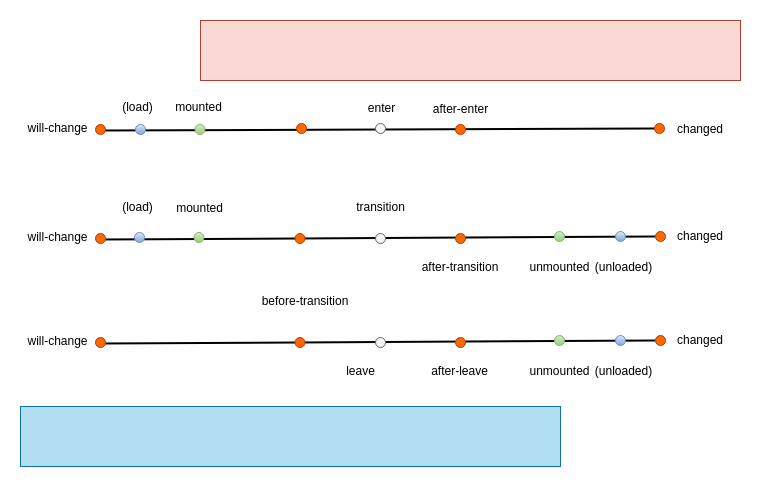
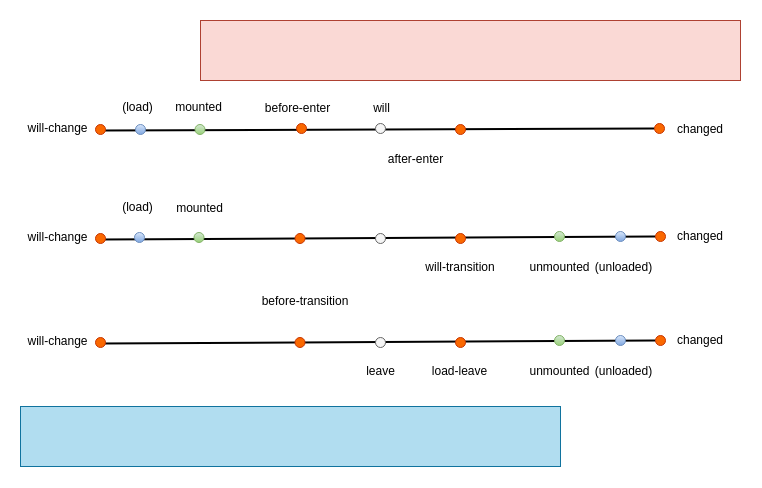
  <mxCell id="0" />
  <mxCell id="1" parent="0" />
  <mxCell id="2" value="" style="endArrow=none;html=1;strokeWidth=2;" parent="1" target="4" edge="1"><mxGeometry width="50" height="50" relative="1" as="geometry"><mxPoint x="100" y="130" as="sourcePoint" /><mxPoint x="780" y="130" as="targetPoint" /></mxGeometry></mxCell>
  <mxCell id="3" value="" style="ellipse;whiteSpace=wrap;html=1;aspect=fixed;fillColor=#fa6800;fontColor=#000000;strokeColor=#C73500;" parent="1" vertex="1"><mxGeometry x="95" y="124" width="10" height="10" as="geometry" /></mxCell>
  <mxCell id="4" value="" style="ellipse;whiteSpace=wrap;html=1;aspect=fixed;fillColor=#fa6800;fontColor=#000000;strokeColor=#C73500;" parent="1" vertex="1"><mxGeometry x="654" y="123" width="10" height="10" as="geometry" /></mxCell>
  <mxCell id="5" value="" style="rounded=0;whiteSpace=wrap;html=1;fillColor=#b1ddf0;strokeColor=#10739e;" parent="1" vertex="1"><mxGeometry x="20" y="406" width="540" height="60" as="geometry" /></mxCell>
  <mxCell id="6" value="" style="rounded=0;whiteSpace=wrap;html=1;fillColor=#fad9d5;strokeColor=#ae4132;gradientColor=none;" parent="1" vertex="1"><mxGeometry x="200" y="20" width="540" height="60" as="geometry" /></mxCell>
  <mxCell id="7" value="will-change" style="text;html=1;strokeColor=none;fillColor=none;align=center;verticalAlign=middle;whiteSpace=wrap;rounded=0;" parent="1" vertex="1"><mxGeometry x="20" y="113" width="75" height="30" as="geometry" /></mxCell>
  <mxCell id="8" value="changed" style="text;html=1;strokeColor=none;fillColor=none;align=center;verticalAlign=middle;whiteSpace=wrap;rounded=0;" parent="1" vertex="1"><mxGeometry x="670" y="114" width="60" height="30" as="geometry" /></mxCell>
  <mxCell id="9" value="" style="ellipse;whiteSpace=wrap;html=1;aspect=fixed;fillColor=#dae8fc;strokeColor=#6c8ebf;gradientColor=#7ea6e0;" parent="1" vertex="1"><mxGeometry x="135" y="124" width="10" height="10" as="geometry" /></mxCell>
  <mxCell id="10" value="(load)" style="text;html=1;strokeColor=none;fillColor=none;align=center;verticalAlign=middle;whiteSpace=wrap;rounded=0;" parent="1" vertex="1"><mxGeometry x="99.5" y="92" width="75" height="30" as="geometry" /></mxCell>
  <mxCell id="11" value="" style="ellipse;whiteSpace=wrap;html=1;aspect=fixed;fillColor=#d5e8d4;strokeColor=#82b366;gradientColor=#97d077;" parent="1" vertex="1"><mxGeometry x="194.5" y="124" width="10" height="10" as="geometry" /></mxCell>
  <mxCell id="12" value="mounted" style="text;html=1;strokeColor=none;fillColor=none;align=center;verticalAlign=middle;whiteSpace=wrap;rounded=0;" parent="1" vertex="1"><mxGeometry x="161" y="92" width="75" height="30" as="geometry" /></mxCell>
  <mxCell id="13" value="" style="ellipse;whiteSpace=wrap;html=1;aspect=fixed;fillColor=#fa6800;fontColor=#000000;strokeColor=#C73500;" parent="1" vertex="1"><mxGeometry x="296" y="123" width="10" height="10" as="geometry" /></mxCell>
+ <mxCell id="14" value="before-enter" style="text;html=1;strokeColor=none;fillColor=none;align=center;verticalAlign=middle;whiteSpace=wrap;rounded=0;" parent="1" vertex="1"><mxGeometry x="259.5" y="93" width="75" height="30" as="geometry" /></mxCell>
  <mxCell id="15" value="" style="ellipse;whiteSpace=wrap;html=1;aspect=fixed;fillColor=#f5f5f5;fontColor=#333333;strokeColor=#666666;" parent="1" vertex="1"><mxGeometry x="375" y="123" width="10" height="10" as="geometry" /></mxCell>
- <mxCell id="16" value="enter" style="text;html=1;strokeColor=none;fillColor=none;align=center;verticalAlign=middle;whiteSpace=wrap;rounded=0;" parent="1" vertex="1"><mxGeometry x="344" y="93" width="75" height="30" as="geometry" /></mxCell>
+ <mxCell id="16" value="will" style="text;html=1;strokeColor=none;fillColor=none;align=center;verticalAlign=middle;whiteSpace=wrap;rounded=0;" parent="1" vertex="1"><mxGeometry x="344" y="93" width="75" height="30" as="geometry" /></mxCell>
  <mxCell id="17" value="" style="ellipse;whiteSpace=wrap;html=1;aspect=fixed;fillColor=#fa6800;fontColor=#000000;strokeColor=#C73500;" parent="1" vertex="1"><mxGeometry x="455" y="124" width="10" height="10" as="geometry" /></mxCell>
- <mxCell id="18" value="after-enter" style="text;html=1;strokeColor=none;fillColor=none;align=center;verticalAlign=middle;whiteSpace=wrap;rounded=0;" parent="1" vertex="1"><mxGeometry x="422.5" y="94" width="75" height="30" as="geometry" /></mxCell>
+ <mxCell id="18" value="after-enter" style="text;html=1;strokeColor=none;fillColor=none;align=center;verticalAlign=middle;whiteSpace=wrap;rounded=0;" parent="1" vertex="1"><mxGeometry x="377.5" y="144" width="75" height="30" as="geometry" /></mxCell>
  <mxCell id="19" value="" style="endArrow=none;html=1;strokeWidth=2;" parent="1" target="21" edge="1"><mxGeometry width="50" height="50" relative="1" as="geometry"><mxPoint x="100" y="343" as="sourcePoint" /><mxPoint x="780" y="343" as="targetPoint" /></mxGeometry></mxCell>
  <mxCell id="20" value="" style="ellipse;whiteSpace=wrap;html=1;aspect=fixed;fillColor=#fa6800;fontColor=#000000;strokeColor=#C73500;" parent="1" vertex="1"><mxGeometry x="95" y="337" width="10" height="10" as="geometry" /></mxCell>
  <mxCell id="21" value="" style="ellipse;whiteSpace=wrap;html=1;aspect=fixed;fillColor=#fa6800;fontColor=#000000;strokeColor=#C73500;" parent="1" vertex="1"><mxGeometry x="655" y="335" width="10" height="10" as="geometry" /></mxCell>
  <mxCell id="22" value="" style="ellipse;whiteSpace=wrap;html=1;aspect=fixed;fillColor=#dae8fc;strokeColor=#6c8ebf;gradientColor=#7ea6e0;" parent="1" vertex="1"><mxGeometry x="615" y="335" width="10" height="10" as="geometry" /></mxCell>
  <mxCell id="23" value="will-change" style="text;html=1;strokeColor=none;fillColor=none;align=center;verticalAlign=middle;whiteSpace=wrap;rounded=0;" parent="1" vertex="1"><mxGeometry x="20" y="326" width="75" height="30" as="geometry" /></mxCell>
  <mxCell id="24" value="changed" style="text;html=1;strokeColor=none;fillColor=none;align=center;verticalAlign=middle;whiteSpace=wrap;rounded=0;" parent="1" vertex="1"><mxGeometry x="670" y="325" width="60" height="30" as="geometry" /></mxCell>
  <mxCell id="25" value="" style="ellipse;whiteSpace=wrap;html=1;aspect=fixed;fillColor=#fa6800;fontColor=#000000;strokeColor=#C73500;" parent="1" vertex="1"><mxGeometry x="294.5" y="337" width="10" height="10" as="geometry" /></mxCell>
  <mxCell id="26" value="" style="ellipse;whiteSpace=wrap;html=1;aspect=fixed;fillColor=#f5f5f5;fontColor=#333333;strokeColor=#666666;" parent="1" vertex="1"><mxGeometry x="375" y="337" width="10" height="10" as="geometry" /></mxCell>
- <mxCell id="27" value="leave" style="text;html=1;strokeColor=none;fillColor=none;align=center;verticalAlign=middle;whiteSpace=wrap;rounded=0;" parent="1" vertex="1"><mxGeometry x="322.5" y="356" width="75" height="30" as="geometry" /></mxCell>
+ <mxCell id="27" value="leave" style="text;html=1;strokeColor=none;fillColor=none;align=center;verticalAlign=middle;whiteSpace=wrap;rounded=0;" parent="1" vertex="1"><mxGeometry x="342.5" y="356" width="75" height="30" as="geometry" /></mxCell>
  <mxCell id="28" value="" style="ellipse;whiteSpace=wrap;html=1;aspect=fixed;fillColor=#fa6800;fontColor=#000000;strokeColor=#C73500;" parent="1" vertex="1"><mxGeometry x="455" y="337" width="10" height="10" as="geometry" /></mxCell>
- <mxCell id="29" value="after-leave" style="text;html=1;strokeColor=none;fillColor=none;align=center;verticalAlign=middle;whiteSpace=wrap;rounded=0;" parent="1" vertex="1"><mxGeometry x="421.5" y="356" width="75" height="30" as="geometry" /></mxCell>
+ <mxCell id="29" value="load-leave" style="text;html=1;strokeColor=none;fillColor=none;align=center;verticalAlign=middle;whiteSpace=wrap;rounded=0;" parent="1" vertex="1"><mxGeometry x="421.5" y="356" width="75" height="30" as="geometry" /></mxCell>
  <mxCell id="30" value="" style="ellipse;whiteSpace=wrap;html=1;aspect=fixed;fillColor=#d5e8d4;strokeColor=#82b366;gradientColor=#97d077;" parent="1" vertex="1"><mxGeometry x="554" y="335" width="10" height="10" as="geometry" /></mxCell>
  <mxCell id="31" value="unmounted" style="text;html=1;strokeColor=none;fillColor=none;align=center;verticalAlign=middle;whiteSpace=wrap;rounded=0;" parent="1" vertex="1"><mxGeometry x="521.5" y="356" width="75" height="30" as="geometry" /></mxCell>
  <mxCell id="32" value="(unloaded)" style="text;html=1;strokeColor=none;fillColor=none;align=center;verticalAlign=middle;whiteSpace=wrap;rounded=0;" parent="1" vertex="1"><mxGeometry x="586" y="356" width="75" height="30" as="geometry" /></mxCell>
  <mxCell id="33" value="" style="endArrow=none;html=1;strokeWidth=2;" parent="1" target="35" edge="1"><mxGeometry width="50" height="50" relative="1" as="geometry"><mxPoint x="100" y="239" as="sourcePoint" /><mxPoint x="780" y="239" as="targetPoint" /></mxGeometry></mxCell>
  <mxCell id="34" value="" style="ellipse;whiteSpace=wrap;html=1;aspect=fixed;fillColor=#fa6800;fontColor=#000000;strokeColor=#C73500;" parent="1" vertex="1"><mxGeometry x="95" y="233" width="10" height="10" as="geometry" /></mxCell>
  <mxCell id="35" value="" style="ellipse;whiteSpace=wrap;html=1;aspect=fixed;fillColor=#fa6800;fontColor=#000000;strokeColor=#C73500;" parent="1" vertex="1"><mxGeometry x="655" y="231" width="10" height="10" as="geometry" /></mxCell>
  <mxCell id="36" value="" style="ellipse;whiteSpace=wrap;html=1;aspect=fixed;fillColor=#dae8fc;strokeColor=#6c8ebf;gradientColor=#7ea6e0;" parent="1" vertex="1"><mxGeometry x="615" y="231" width="10" height="10" as="geometry" /></mxCell>
  <mxCell id="37" value="will-change" style="text;html=1;strokeColor=none;fillColor=none;align=center;verticalAlign=middle;whiteSpace=wrap;rounded=0;" parent="1" vertex="1"><mxGeometry x="20" y="222" width="75" height="30" as="geometry" /></mxCell>
  <mxCell id="38" value="changed" style="text;html=1;strokeColor=none;fillColor=none;align=center;verticalAlign=middle;whiteSpace=wrap;rounded=0;" parent="1" vertex="1"><mxGeometry x="670" y="221" width="60" height="30" as="geometry" /></mxCell>
  <mxCell id="39" value="" style="ellipse;whiteSpace=wrap;html=1;aspect=fixed;fillColor=#fa6800;fontColor=#000000;strokeColor=#C73500;" parent="1" vertex="1"><mxGeometry x="294.5" y="233" width="10" height="10" as="geometry" /></mxCell>
  <mxCell id="40" value="before-transition" style="text;html=1;strokeColor=none;fillColor=none;align=center;verticalAlign=middle;whiteSpace=wrap;rounded=0;" parent="1" vertex="1"><mxGeometry x="249.75" y="286" width="109.5" height="30" as="geometry" /></mxCell>
  <mxCell id="41" value="" style="ellipse;whiteSpace=wrap;html=1;aspect=fixed;fillColor=#f5f5f5;fontColor=#333333;strokeColor=#666666;" parent="1" vertex="1"><mxGeometry x="375" y="233" width="10" height="10" as="geometry" /></mxCell>
- <mxCell id="42" value="transition" style="text;html=1;strokeColor=none;fillColor=none;align=center;verticalAlign=middle;whiteSpace=wrap;rounded=0;" parent="1" vertex="1"><mxGeometry x="342.5" y="192" width="75" height="30" as="geometry" /></mxCell>
  <mxCell id="43" value="" style="ellipse;whiteSpace=wrap;html=1;aspect=fixed;fillColor=#fa6800;fontColor=#000000;strokeColor=#C73500;" parent="1" vertex="1"><mxGeometry x="455" y="233" width="10" height="10" as="geometry" /></mxCell>
- <mxCell id="44" value="after-transition" style="text;html=1;strokeColor=none;fillColor=none;align=center;verticalAlign=middle;whiteSpace=wrap;rounded=0;" parent="1" vertex="1"><mxGeometry x="406.25" y="252" width="107.5" height="30" as="geometry" /></mxCell>
+ <mxCell id="44" value="will-transition" style="text;html=1;strokeColor=none;fillColor=none;align=center;verticalAlign=middle;whiteSpace=wrap;rounded=0;" parent="1" vertex="1"><mxGeometry x="406.25" y="252" width="107.5" height="30" as="geometry" /></mxCell>
  <mxCell id="45" value="" style="ellipse;whiteSpace=wrap;html=1;aspect=fixed;fillColor=#d5e8d4;strokeColor=#82b366;gradientColor=#97d077;" parent="1" vertex="1"><mxGeometry x="554" y="231" width="10" height="10" as="geometry" /></mxCell>
  <mxCell id="46" value="unmounted" style="text;html=1;strokeColor=none;fillColor=none;align=center;verticalAlign=middle;whiteSpace=wrap;rounded=0;" parent="1" vertex="1"><mxGeometry x="521.5" y="252" width="75" height="30" as="geometry" /></mxCell>
  <mxCell id="47" value="(unloaded)" style="text;html=1;strokeColor=none;fillColor=none;align=center;verticalAlign=middle;whiteSpace=wrap;rounded=0;" parent="1" vertex="1"><mxGeometry x="586" y="252" width="75" height="30" as="geometry" /></mxCell>
  <mxCell id="48" value="" style="ellipse;whiteSpace=wrap;html=1;aspect=fixed;fillColor=#dae8fc;strokeColor=#6c8ebf;gradientColor=#7ea6e0;" parent="1" vertex="1"><mxGeometry x="134" y="232" width="10" height="10" as="geometry" /></mxCell>
  <mxCell id="49" value="" style="ellipse;whiteSpace=wrap;html=1;aspect=fixed;fillColor=#d5e8d4;strokeColor=#82b366;gradientColor=#97d077;" parent="1" vertex="1"><mxGeometry x="193.5" y="232" width="10" height="10" as="geometry" /></mxCell>
  <mxCell id="50" value="(load)" style="text;html=1;strokeColor=none;fillColor=none;align=center;verticalAlign=middle;whiteSpace=wrap;rounded=0;" parent="1" vertex="1"><mxGeometry x="100" y="192" width="75" height="30" as="geometry" /></mxCell>
  <mxCell id="51" value="mounted" style="text;html=1;strokeColor=none;fillColor=none;align=center;verticalAlign=middle;whiteSpace=wrap;rounded=0;" parent="1" vertex="1"><mxGeometry x="162" y="193" width="75" height="30" as="geometry" /></mxCell>
